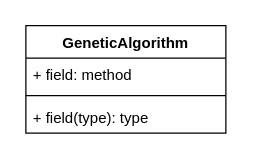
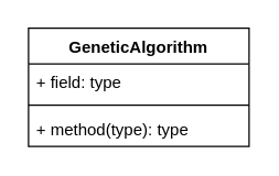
  <mxCell id="0" />
  <mxCell id="1" parent="0" />
  <mxCell id="2" value="GeneticAlgorithm" style="swimlane;fontStyle=1;align=center;verticalAlign=top;childLayout=stackLayout;horizontal=1;startSize=26;horizontalStack=0;resizeParent=1;resizeParentMax=0;resizeLast=0;collapsible=1;marginBottom=0;" vertex="1" parent="1"><mxGeometry x="20" y="20" width="160" height="86" as="geometry" /></mxCell>
- <mxCell id="3" value="+ field: method" style="text;strokeColor=none;fillColor=none;align=left;verticalAlign=top;spacingLeft=4;spacingRight=4;overflow=hidden;rotatable=0;points=[[0,0.5],[1,0.5]];portConstraint=eastwest;" vertex="1" parent="2"><mxGeometry y="26" width="160" height="26" as="geometry" /></mxCell>
+ <mxCell id="3" value="+ field: type" style="text;strokeColor=none;fillColor=none;align=left;verticalAlign=top;spacingLeft=4;spacingRight=4;overflow=hidden;rotatable=0;points=[[0,0.5],[1,0.5]];portConstraint=eastwest;" vertex="1" parent="2"><mxGeometry y="26" width="160" height="26" as="geometry" /></mxCell>
  <mxCell id="4" value="" style="line;strokeWidth=1;fillColor=none;align=left;verticalAlign=middle;spacingTop=-1;spacingLeft=3;spacingRight=3;rotatable=0;labelPosition=right;points=[];portConstraint=eastwest;strokeColor=inherit;" vertex="1" parent="2"><mxGeometry y="52" width="160" height="8" as="geometry" /></mxCell>
- <mxCell id="5" value="+ field(type): type" style="text;strokeColor=none;fillColor=none;align=left;verticalAlign=top;spacingLeft=4;spacingRight=4;overflow=hidden;rotatable=0;points=[[0,0.5],[1,0.5]];portConstraint=eastwest;" vertex="1" parent="2"><mxGeometry y="60" width="160" height="26" as="geometry" /></mxCell>
+ <mxCell id="5" value="+ method(type): type" style="text;strokeColor=none;fillColor=none;align=left;verticalAlign=top;spacingLeft=4;spacingRight=4;overflow=hidden;rotatable=0;points=[[0,0.5],[1,0.5]];portConstraint=eastwest;" vertex="1" parent="2"><mxGeometry y="60" width="160" height="26" as="geometry" /></mxCell>
